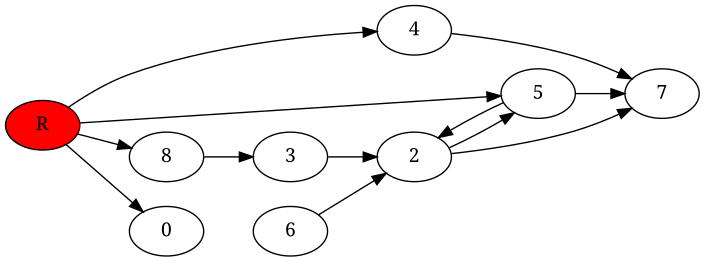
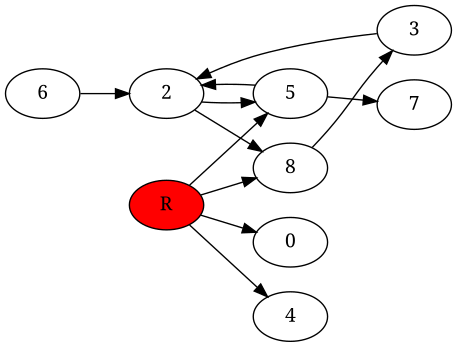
  digraph {
    fontname="Noto Serif"
    rankdir=LR
    node [fontname="Noto Serif"]
    edge [fontname="Noto Serif"]
    2
    5
    7
    3
    4
    6
    8
    R [fillcolor="#ff0000" style=filled]
    n9 [label=0]
    2 -> 5
-   2 -> 7
+   2 -> 8
    5 -> 2
    5 -> 7
    3 -> 2
-   4 -> 7
    6 -> 2
    8 -> 3
    R -> 5
    R -> 4
    R -> 8
    R -> n9
  }
